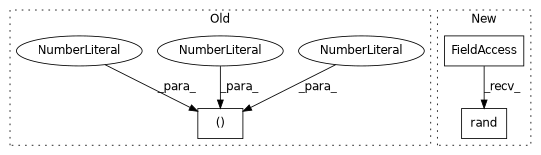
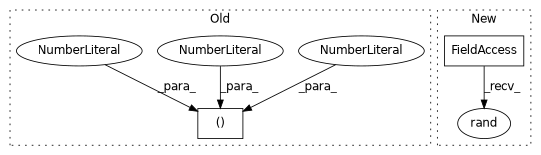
  digraph {
    fontname="DejaVu Sans"
    node [a=34 fontname="DejaVu Sans" l=1 s=3034 shape=box]
    edge [fontname="DejaVu Sans"]
    n1 [a=106 l=45 label="()"]
    n2 [label=NumberLiteral shape=ellipse]
    n3 [l=2 label=NumberLiteral s=3062 shape=ellipse]
    n4 [label=NumberLiteral s=3048 shape=ellipse]
-   n5 [a=32 l="5,1" label=rand s="2788,2811"]
+   n5 [a=32 l="5,1" label=rand s="2788,2811" shape=ellipse]
    n6 [a=22 l=12 label=FieldAccess s=2775]
    subgraph cluster_1 {
      label=Old
      style=dotted
      n1
      n2
      n3
      n4
    }
    subgraph cluster_2 {
      label=New
      style=dotted
      n5
      n6
    }
    n2 -> n1 [label=_para_]
    n3 -> n1 [label=_para_]
    n4 -> n1 [label=_para_]
    n6 -> n5 [label=_recv_]
  }
